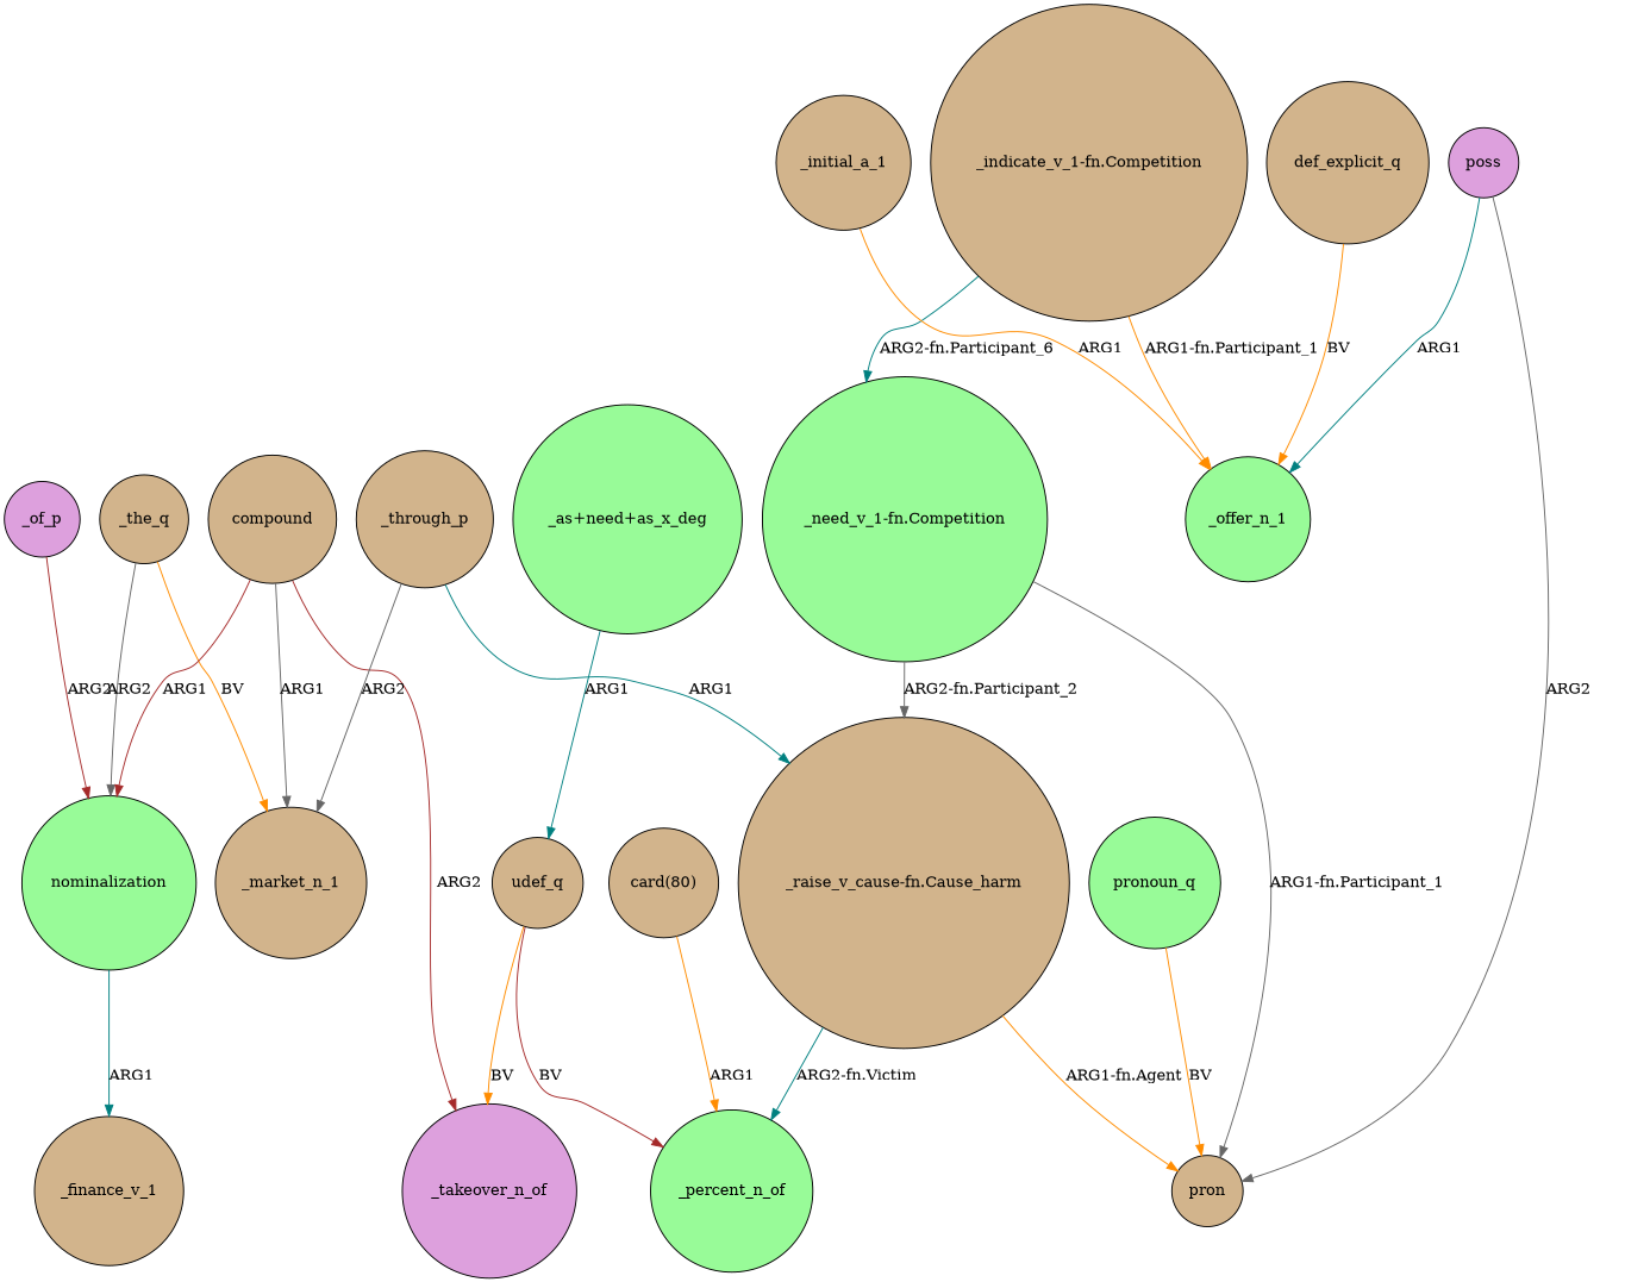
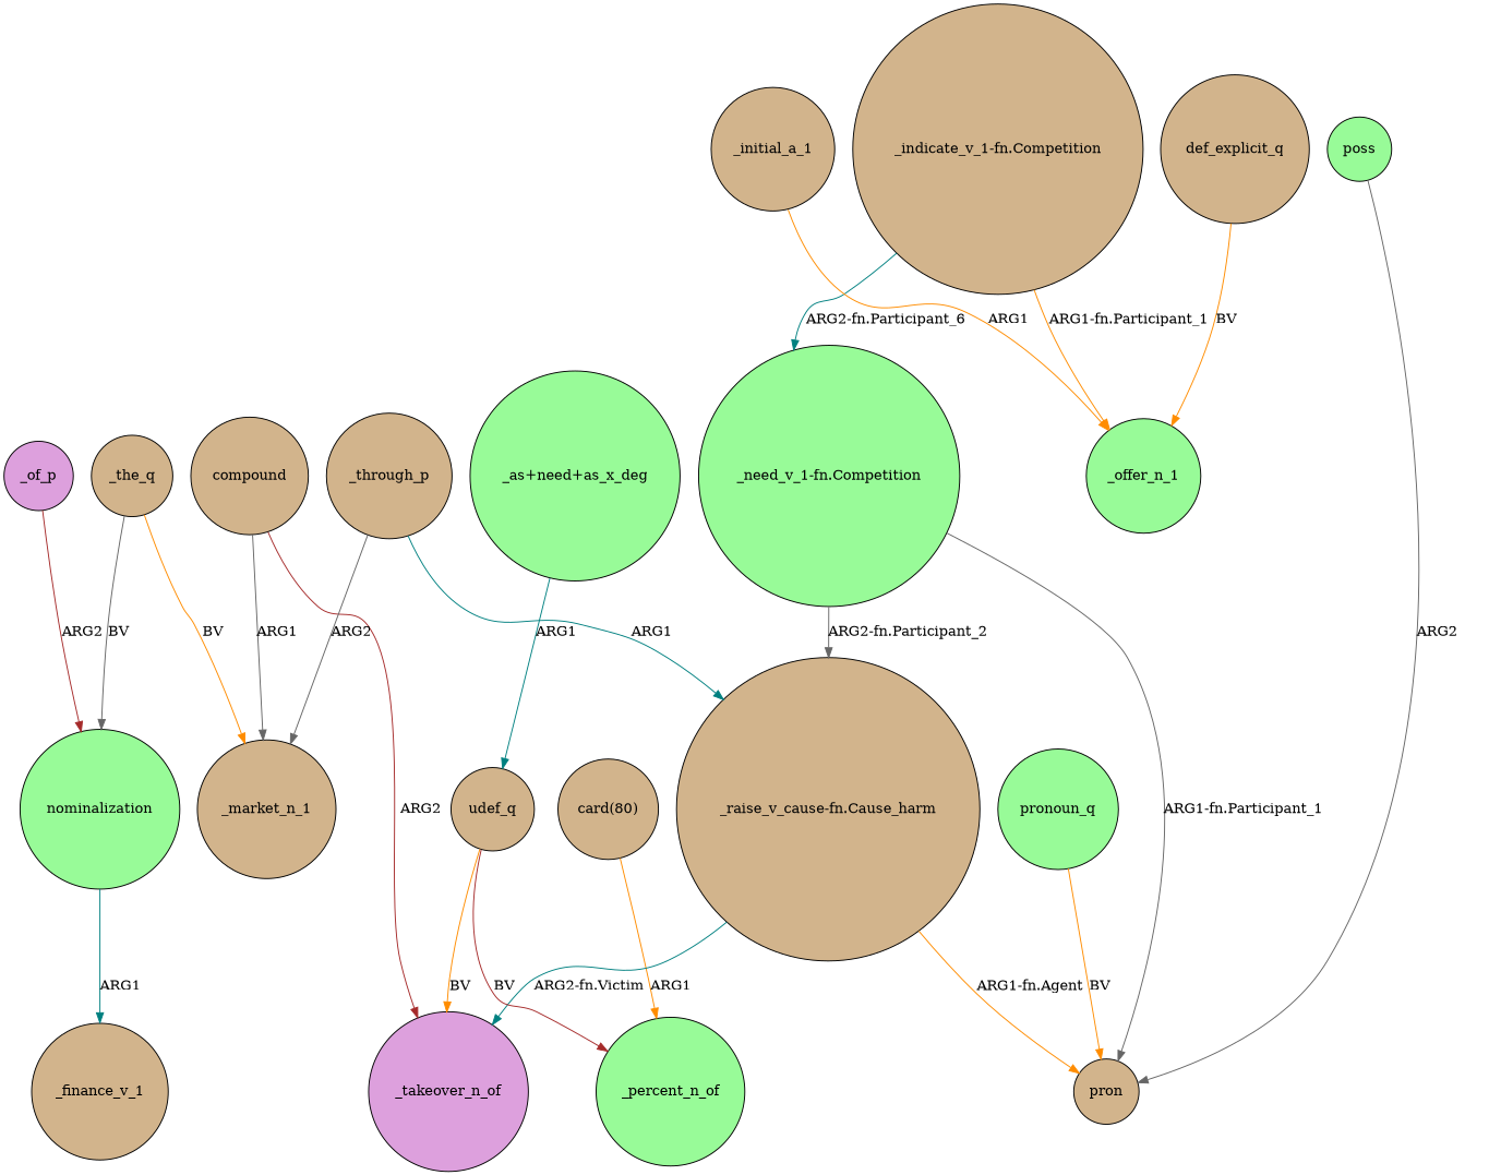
  digraph {
    node [fillcolor=tan shape=circle style=filled]
    edge [color=darkorange]
    nominalization [fillcolor=palegreen]
    _the_q
    _market_n_1
    _finance_v_1
    _percent_n_of [fillcolor=palegreen]
    "card(80)"
    "_raise_v_cause-fn.Cause_harm"
    pron
    _of_p [fillcolor=plum]
    "_need_v_1-fn.Competition" [fillcolor=palegreen]
    pronoun_q [fillcolor=palegreen]
    udef_q
    _takeover_n_of [fillcolor=plum]
-   poss [fillcolor=plum]
+   poss [fillcolor=palegreen]
    _offer_n_1 [fillcolor=palegreen]
    compound
    _through_p
    "_indicate_v_1-fn.Competition"
    def_explicit_q
    _initial_a_1
    n21 [fillcolor=palegreen label="_as+need+as_x_deg"]
    nominalization -> _finance_v_1 [color=teal label=ARG1]
-   _the_q -> nominalization [color=gray40 label=ARG2]
+   _the_q -> nominalization [color=gray40 label=BV]
    _the_q -> _market_n_1 [label=BV]
    "card(80)" -> _percent_n_of [label=ARG1]
-   "_raise_v_cause-fn.Cause_harm" -> _percent_n_of [color=teal label="ARG2-fn.Victim"]
+   "_raise_v_cause-fn.Cause_harm" -> _takeover_n_of [color=teal label="ARG2-fn.Victim"]
    "_raise_v_cause-fn.Cause_harm" -> pron [label="ARG1-fn.Agent"]
    _of_p -> nominalization [color=brown label=ARG2]
    "_need_v_1-fn.Competition" -> "_raise_v_cause-fn.Cause_harm" [color=gray40 label="ARG2-fn.Participant_2"]
    "_need_v_1-fn.Competition" -> pron [color=gray40 label="ARG1-fn.Participant_1"]
    pronoun_q -> pron [label=BV]
    udef_q -> _percent_n_of [color=brown label=BV]
    udef_q -> _takeover_n_of [label=BV]
    poss -> pron [color=gray40 label=ARG2]
-   poss -> _offer_n_1 [color=teal label=ARG1]
-   compound -> nominalization [color=brown label=ARG1]
    compound -> _market_n_1 [color=gray40 label=ARG1]
    compound -> _takeover_n_of [color=brown label=ARG2]
    _through_p -> _market_n_1 [color=gray40 label=ARG2]
    _through_p -> "_raise_v_cause-fn.Cause_harm" [color=teal label=ARG1]
    "_indicate_v_1-fn.Competition" -> "_need_v_1-fn.Competition" [color=teal label="ARG2-fn.Participant_6"]
    "_indicate_v_1-fn.Competition" -> _offer_n_1 [label="ARG1-fn.Participant_1"]
    def_explicit_q -> _offer_n_1 [label=BV]
    _initial_a_1 -> _offer_n_1 [label=ARG1]
    n21 -> udef_q [color=teal label=ARG1]
  }
